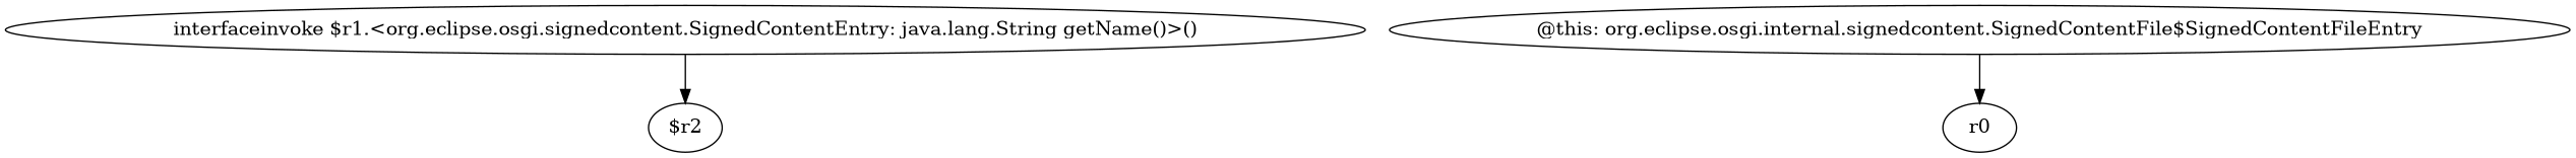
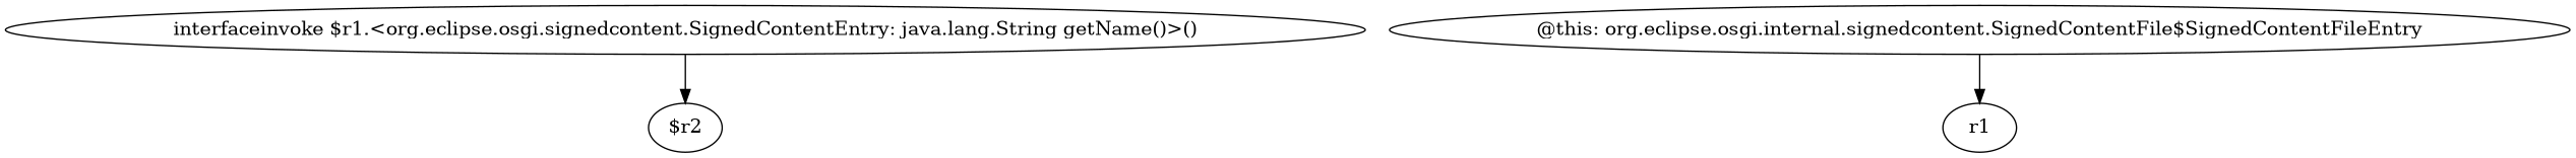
  digraph {
    n1 [label="interfaceinvoke $r1.<org.eclipse.osgi.signedcontent.SignedContentEntry: java.lang.String getName()>()"]
    n2 [label="$r2"]
    n3 [label="@this: org.eclipse.osgi.internal.signedcontent.SignedContentFile$SignedContentFileEntry"]
-   n4 [label=r0]
+   n4 [label=r1]
    n1 -> n2
    n3 -> n4
  }
